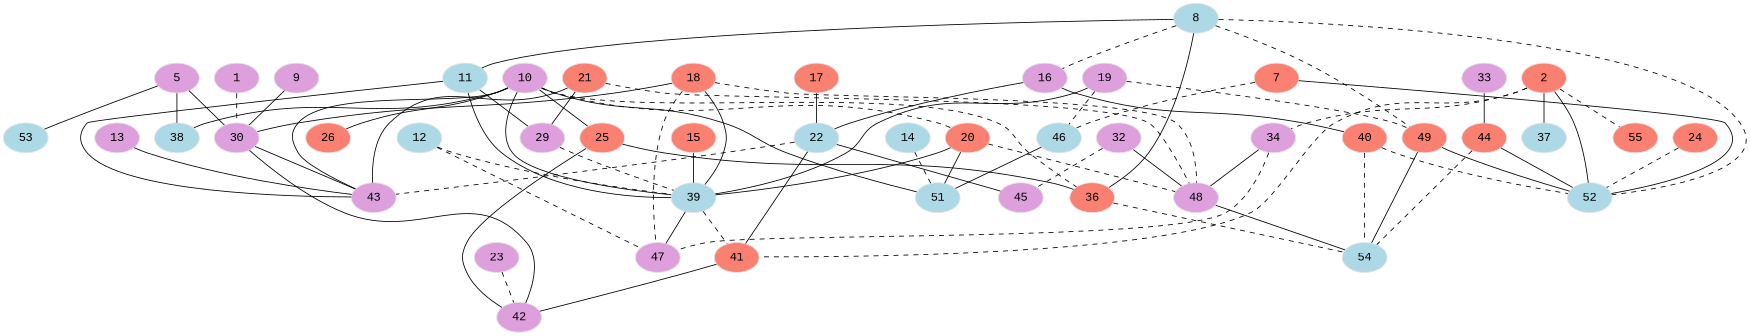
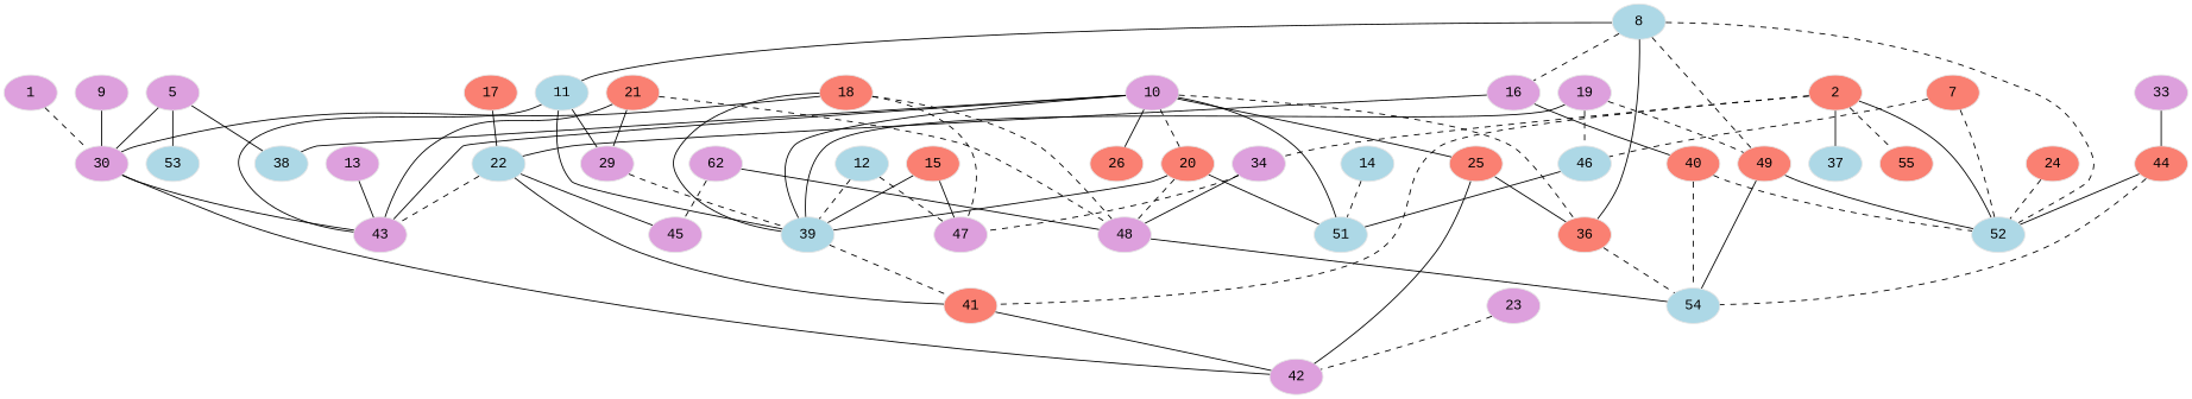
  graph {
    fontname="Liberation Mono"
    node [color=gray90 fillcolor=plum fontname="Liberation Mono" style=filled]
    edge [fontname="Liberation Mono" style=solid weight=1.0]
    1
    30
    43
    42
    2 [fillcolor=salmon]
    34
    37 [fillcolor=lightblue]
    41 [fillcolor=salmon]
    52 [fillcolor=lightblue]
    55 [fillcolor=salmon]
    47
    48
    54 [fillcolor=lightblue]
    5
    53 [fillcolor=lightblue]
    38 [fillcolor=lightblue]
    36 [fillcolor=salmon]
    10
    20 [fillcolor=salmon]
    25 [fillcolor=salmon]
    26 [fillcolor=salmon]
    39 [fillcolor=lightblue]
    51 [fillcolor=lightblue]
    7 [fillcolor=salmon]
    46 [fillcolor=lightblue]
    8 [fillcolor=lightblue]
    11 [fillcolor=lightblue]
    16
    49 [fillcolor=salmon]
    29
    22 [fillcolor=lightblue]
    40 [fillcolor=salmon]
    9
    12 [fillcolor=lightblue]
    13
    14 [fillcolor=lightblue]
    15 [fillcolor=salmon]
    45
    17 [fillcolor=salmon]
    18 [fillcolor=salmon]
    19
    21 [fillcolor=salmon]
    23
    24 [fillcolor=salmon]
-   32
+   32 [label=62]
    44 [fillcolor=salmon]
    33
    1 -- 30 [style=dashed]
    30 -- 43
    30 -- 42
    2 -- 34 [style=dashed]
    2 -- 37
    2 -- 41 [style=dashed]
    2 -- 52
    2 -- 55 [style=dashed]
    34 -- 47 [style=dashed]
    34 -- 48
    41 -- 42
    48 -- 54
    5 -- 30
    5 -- 53
    5 -- 38
    36 -- 54 [style=dashed]
    10 -- 43
    10 -- 38
    10 -- 36 [style=dashed]
    10 -- 20 [style=dashed]
    10 -- 25
    10 -- 26
    10 -- 39
    10 -- 51
    20 -- 48 [style=dashed]
    20 -- 39
    20 -- 51
    25 -- 42
    25 -- 36
    39 -- 41 [style=dashed]
-   7 -- 52
+   7 -- 52 [style=dashed]
    7 -- 46 [style=dashed]
    46 -- 51
    8 -- 52 [style=dashed]
    8 -- 36
    8 -- 11
    8 -- 16 [style=dashed]
    8 -- 49 [style=dashed]
    11 -- 43
    11 -- 39
    11 -- 29
    16 -- 22
    16 -- 40
    49 -- 52
    49 -- 54
    29 -- 39 [style=dashed]
    22 -- 43 [style=dashed]
    22 -- 41
    22 -- 45
    40 -- 52 [style=dashed]
    40 -- 54 [style=dashed weight=3.0]
    9 -- 30
    12 -- 47 [style=dashed]
    12 -- 39 [style=dashed]
    13 -- 43
    14 -- 51 [style=dashed]
-   39 -- 47
+   15 -- 47
    15 -- 39
    17 -- 22
    18 -- 30
    18 -- 47 [style=dashed]
    18 -- 48 [style=dashed]
    18 -- 39
    19 -- 39
    19 -- 46 [style=dashed]
    19 -- 49 [style=dashed]
    21 -- 43
    21 -- 48 [style=dashed]
    21 -- 29
    23 -- 42 [style=dashed]
    24 -- 52 [style=dashed]
    32 -- 48
    32 -- 45 [style=dashed]
    44 -- 52
    44 -- 54 [style=dashed]
    33 -- 44
  }
